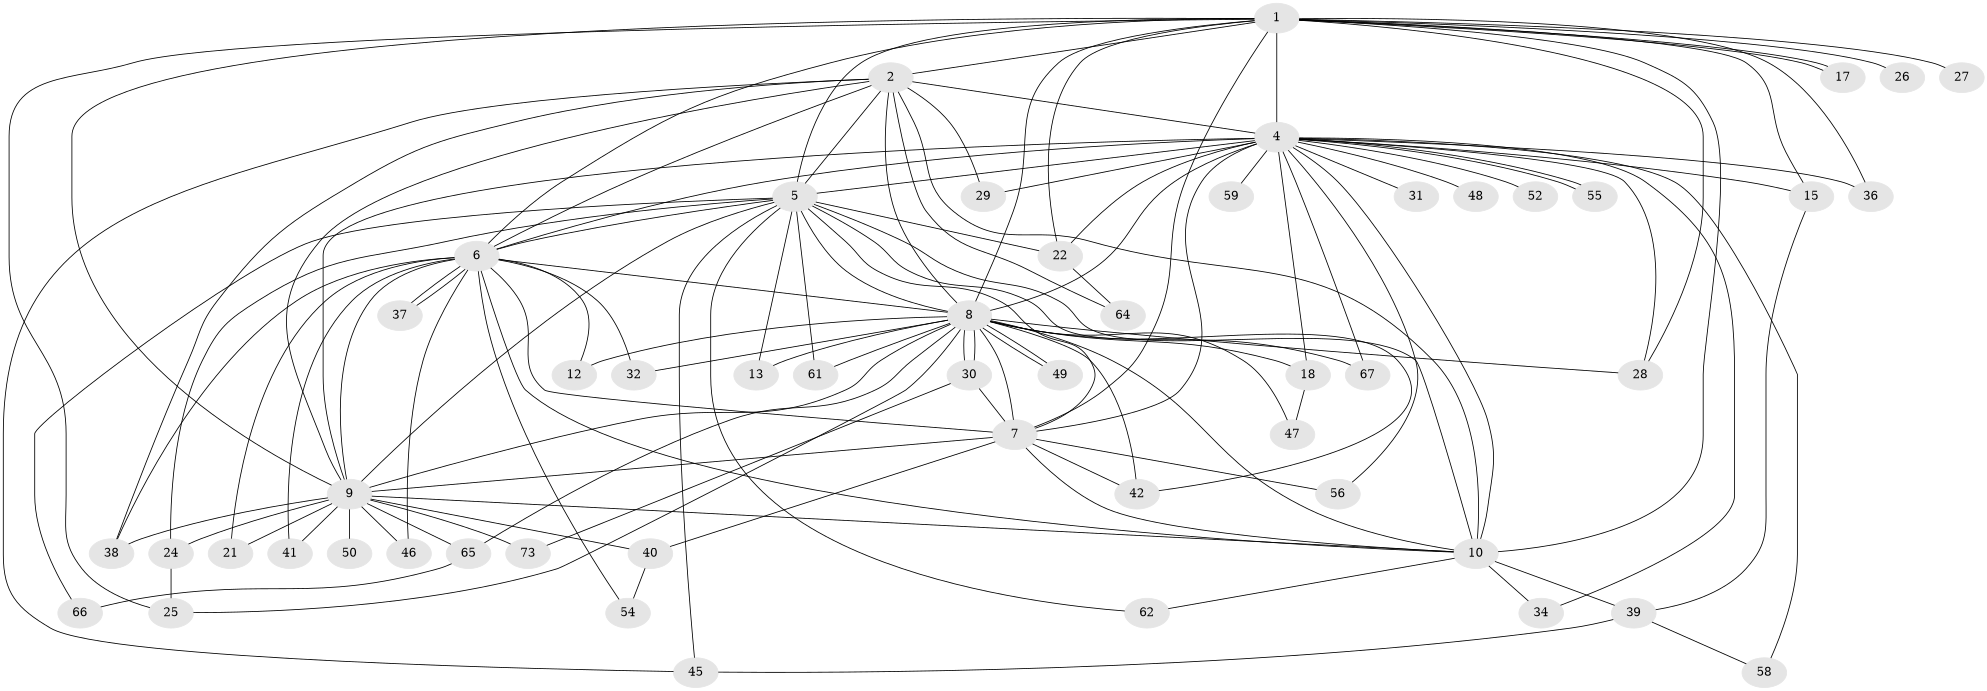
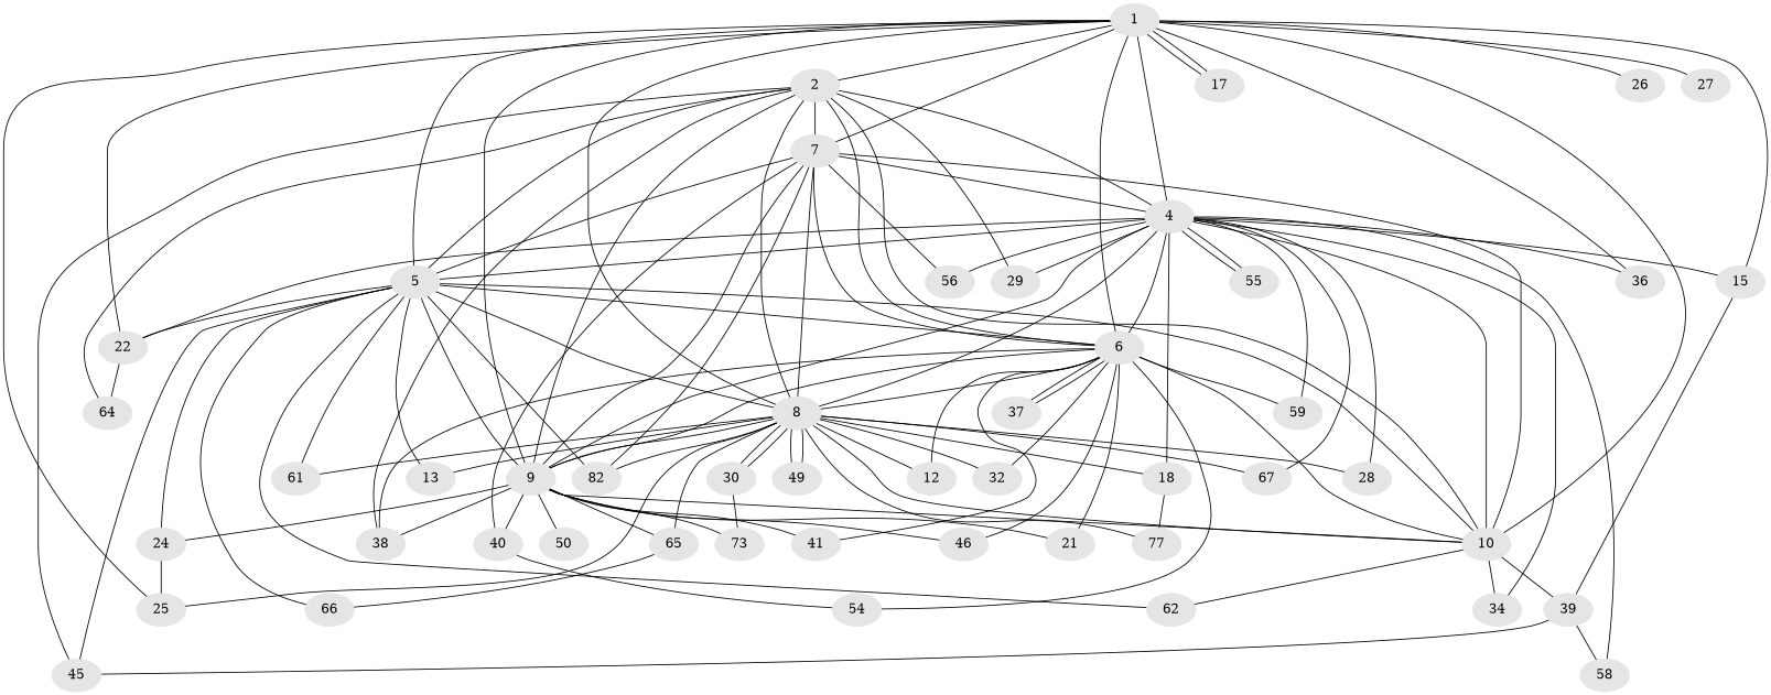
  graph {
    node [color=gray90 style=filled]
    1 [super="+14"]
    2 [super="+19"]
    n3 [label=7 super="+68"]
    4 [super="+7"]
    5 [super="+20"]
    6 [super="+35"]
    8 [super="+23"]
    9 [super="+16"]
    10 [super="+53"]
    15
    17
    22 [super="+33"]
    25
    26
    27
    28 [super="+60"]
    36
    29
    38 [super="+51"]
    45 [super="+57"]
    64
    40
-   42 [super="+63"]
+   42 [super="+63" label=82]
    56
    18
-   31
    34
-   48
-   52
    55
    58
    59
    67
    13
    24 [super="+44"]
    61
    62
    66
    12
    21
    32
    37
    41
    46
    54
    30
-   47
+   47 [label=77]
    49
    65
    50
    n51 [label=73]
    39
    1 -- 2
    1 -- n3
    1 -- 4 [weight=2]
    1 -- 5
    1 -- 6
    1 -- 8 [weight=2]
    1 -- 9 [weight=2]
    1 -- 10
    1 -- 15
    1 -- 17
    1 -- 17
    1 -- 22
    1 -- 25
    1 -- 26
    1 -- 27 [weight=2]
-   1 -- 28
    1 -- 36
-   30 -- n3 [weight=3]
+   2 -- n3 [weight=3]
    2 -- 4 [weight=2]
    2 -- 5
    2 -- 6
    2 -- 8
    2 -- 9
    2 -- 10
    2 -- 29
    2 -- 38
    2 -- 45
    2 -- 64
    n3 -- 4 [weight=2]
    n3 -- 5
    n3 -- 6 [weight=2]
    n3 -- 8
    n3 -- 9
    n3 -- 10
    n3 -- 40
    n3 -- 42
    n3 -- 56
    4 -- 5 [weight=2]
    4 -- 6 [weight=2]
    4 -- 8 [weight=3]
    4 -- 9 [weight=2]
    4 -- 10 [weight=3]
    4 -- 15
    4 -- 22
    4 -- 28
    4 -- 36
    4 -- 29
    4 -- 56
    4 -- 18
-   4 -- 31
    4 -- 34
-   4 -- 48 [weight=2]
-   4 -- 52 [weight=2]
    4 -- 55
    4 -- 55
    4 -- 58
    4 -- 59
    4 -- 67
    5 -- 6
    5 -- 8
    5 -- 9
    5 -- 10
    5 -- 22
    5 -- 45
    5 -- 42
    5 -- 13
    5 -- 24
    5 -- 61
    5 -- 62
    5 -- 66
    6 -- 8
    6 -- 9
    6 -- 10
    6 -- 38
+   6 -- 59
    6 -- 12
    6 -- 21
    6 -- 32
    6 -- 37
    6 -- 37
    6 -- 41
    6 -- 46
    6 -- 54
    8 -- 9
    8 -- 10
    8 -- 25
    8 -- 28
    8 -- 42
    8 -- 18
    8 -- 67
    8 -- 13
    8 -- 61
    8 -- 12
    8 -- 32
    8 -- 30
    8 -- 30
    8 -- 47
    8 -- 49
    8 -- 49
    8 -- 65
    9 -- 10
    9 -- 38
    9 -- 40
    9 -- 24
    9 -- 21
    9 -- 41
    9 -- 46
    9 -- 65
    9 -- 50
    9 -- n51
    10 -- 34
    10 -- 62
    10 -- 39
    15 -- 39
    22 -- 64
    40 -- 54
    18 -- 47
    24 -- 25
    30 -- n51
    65 -- 66
    39 -- 45
    39 -- 58
  }
